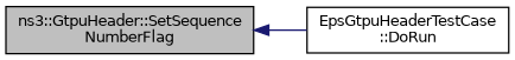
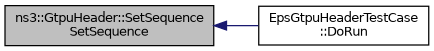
  digraph {
    rankdir=LR
    node [color=black fontname=Helvetica fontsize=10 shape=record style=filled]
-   n1 [fillcolor=grey75 fontcolor=black height=0.2 label="ns3::GtpuHeader::SetSequence\lNumberFlag" width=0.4]
+   n1 [fillcolor=grey75 fontcolor=black height=0.2 label="ns3::GtpuHeader::SetSequence\lSetSequence" width=0.4]
    n2 [fillcolor=white height=0.2 label="EpsGtpuHeaderTestCase\l::DoRun" width=0.4]
    n1 -> n2 [color=midnightblue dir=back fontname=Helvetica fontsize=10 labelfontname=Helvetica labelfontsize=10 style=solid]
  }
